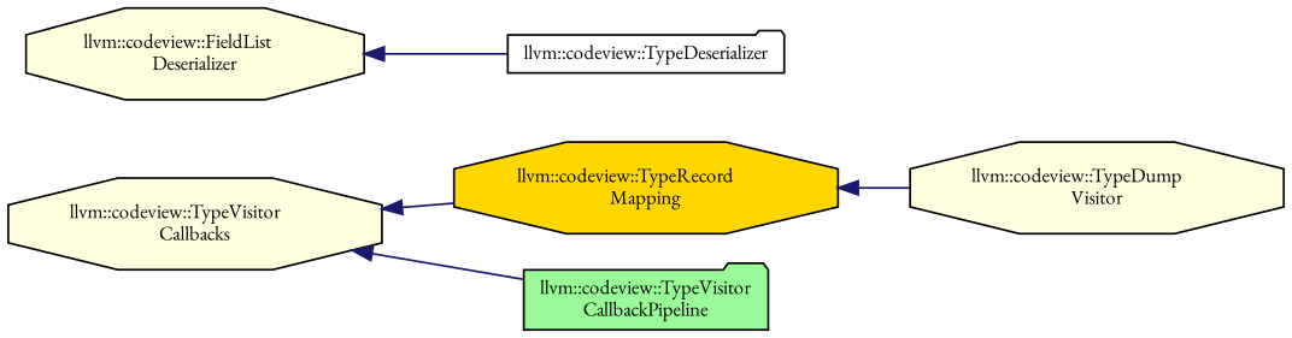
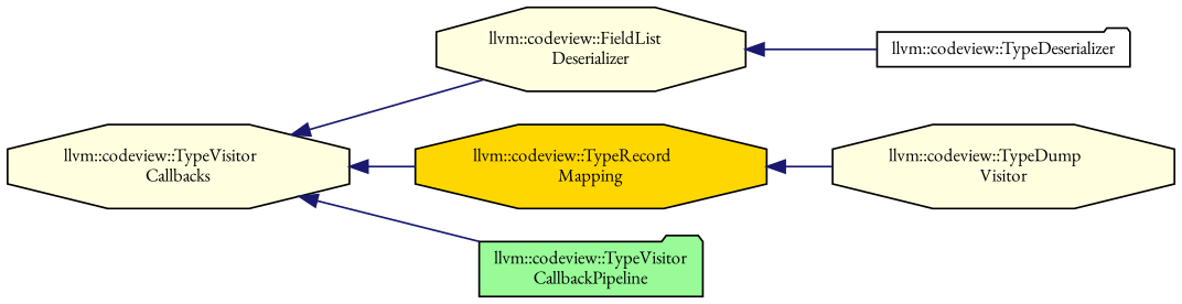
  digraph {
    fontname="EB Garamond"
    rankdir=LR
    node [color=black fillcolor=lightyellow fontname="EB Garamond" fontsize=10 shape=octagon style=filled]
    edge [color=midnightblue dir=back fontname="EB Garamond" fontsize=10 labelfontname=Helvetica labelfontsize=10 style=solid]
    n1 [fontcolor=black height=0.2 label="llvm::codeview::TypeVisitor\lCallbacks" width=0.4]
    n2 [height=0.2 label="llvm::codeview::FieldList\lDeserializer" width=0.4]
    n3 [fillcolor=gold height=0.2 label="llvm::codeview::TypeRecord\lMapping" width=0.4]
    n4 [fillcolor=palegreen height=0.2 label="llvm::codeview::TypeVisitor\lCallbackPipeline" shape=folder width=0.4]
    n5 [fillcolor=white height=0.2 label="llvm::codeview::TypeDeserializer" shape=folder width=0.4]
    n6 [height=0.2 label="llvm::codeview::TypeDump\lVisitor" width=0.4]
+   n1 -> n2
    n1 -> n3
    n1 -> n4
    n2 -> n5
    n3 -> n6
  }
